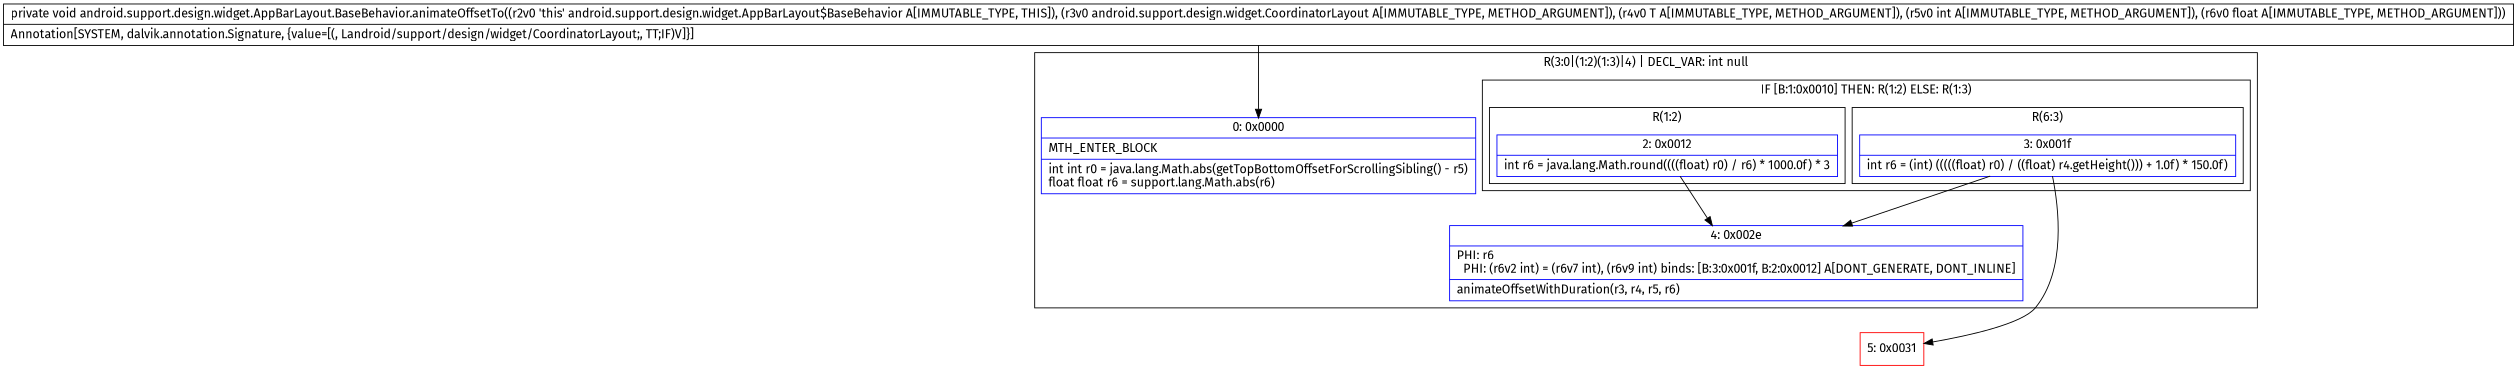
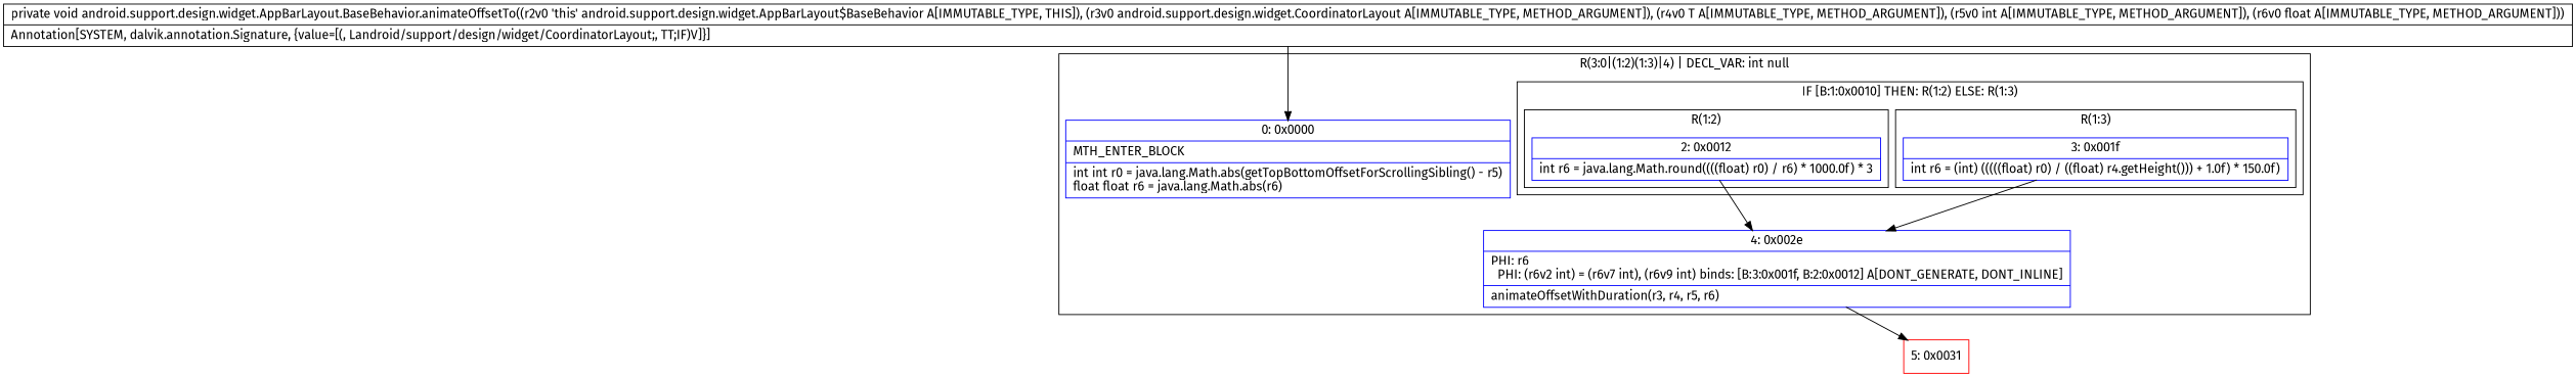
  digraph {
    fontname="Fira Sans"
    node [color=blue fontname="Fira Sans" shape=record]
    edge [fontname="Fira Sans"]
    n1 [label="{2\:\ 0x0012|int r6 = java.lang.Math.round((((float) r0) \/ r6) * 1000.0f) * 3\l}"]
    n2 [label="{3\:\ 0x001f|int r6 = (int) (((((float) r0) \/ ((float) r4.getHeight())) + 1.0f) * 150.0f)\l}"]
-   n3 [label="{0\:\ 0x0000|MTH_ENTER_BLOCK\l|int int r0 = java.lang.Math.abs(getTopBottomOffsetForScrollingSibling() \- r5)\lfloat float r6 = support.lang.Math.abs(r6)\l}"]
+   n3 [label="{0\:\ 0x0000|MTH_ENTER_BLOCK\l|int int r0 = java.lang.Math.abs(getTopBottomOffsetForScrollingSibling() \- r5)\lfloat float r6 = java.lang.Math.abs(r6)\l}"]
    n4 [label="{4\:\ 0x002e|PHI: r6 \l  PHI: (r6v2 int) = (r6v7 int), (r6v9 int) binds: [B:3:0x001f, B:2:0x0012] A[DONT_GENERATE, DONT_INLINE]\l|animateOffsetWithDuration(r3, r4, r5, r6)\l}"]
    n5 [color=red label="{5\:\ 0x0031}"]
    n6 [label="{private void android.support.design.widget.AppBarLayout.BaseBehavior.animateOffsetTo((r2v0 'this' android.support.design.widget.AppBarLayout$BaseBehavior A[IMMUTABLE_TYPE, THIS]), (r3v0 android.support.design.widget.CoordinatorLayout A[IMMUTABLE_TYPE, METHOD_ARGUMENT]), (r4v0 T A[IMMUTABLE_TYPE, METHOD_ARGUMENT]), (r5v0 int A[IMMUTABLE_TYPE, METHOD_ARGUMENT]), (r6v0 float A[IMMUTABLE_TYPE, METHOD_ARGUMENT]))  | Annotation[SYSTEM, dalvik.annotation.Signature, \{value=[(, Landroid\/support\/design\/widget\/CoordinatorLayout;, TT;IF)V]\}]\l}" color=""]
    subgraph cluster_1 {
      label="R(3:0|(1:2)(1:3)|4) | DECL_VAR: int null\l"
      n3
      n4
      subgraph cluster_2 {
        label="IF [B:1:0x0010] THEN: R(1:2) ELSE: R(1:3)"
        subgraph cluster_3 {
          label="R(1:2)"
          n1
        }
        subgraph cluster_4 {
-         label="R(6:3)"
+         label="R(1:3)"
          n2
        }
      }
    }
    n1 -> n4
    n2 -> n4
-   n2 -> n5
+   n4 -> n5
    n6 -> n3
  }
